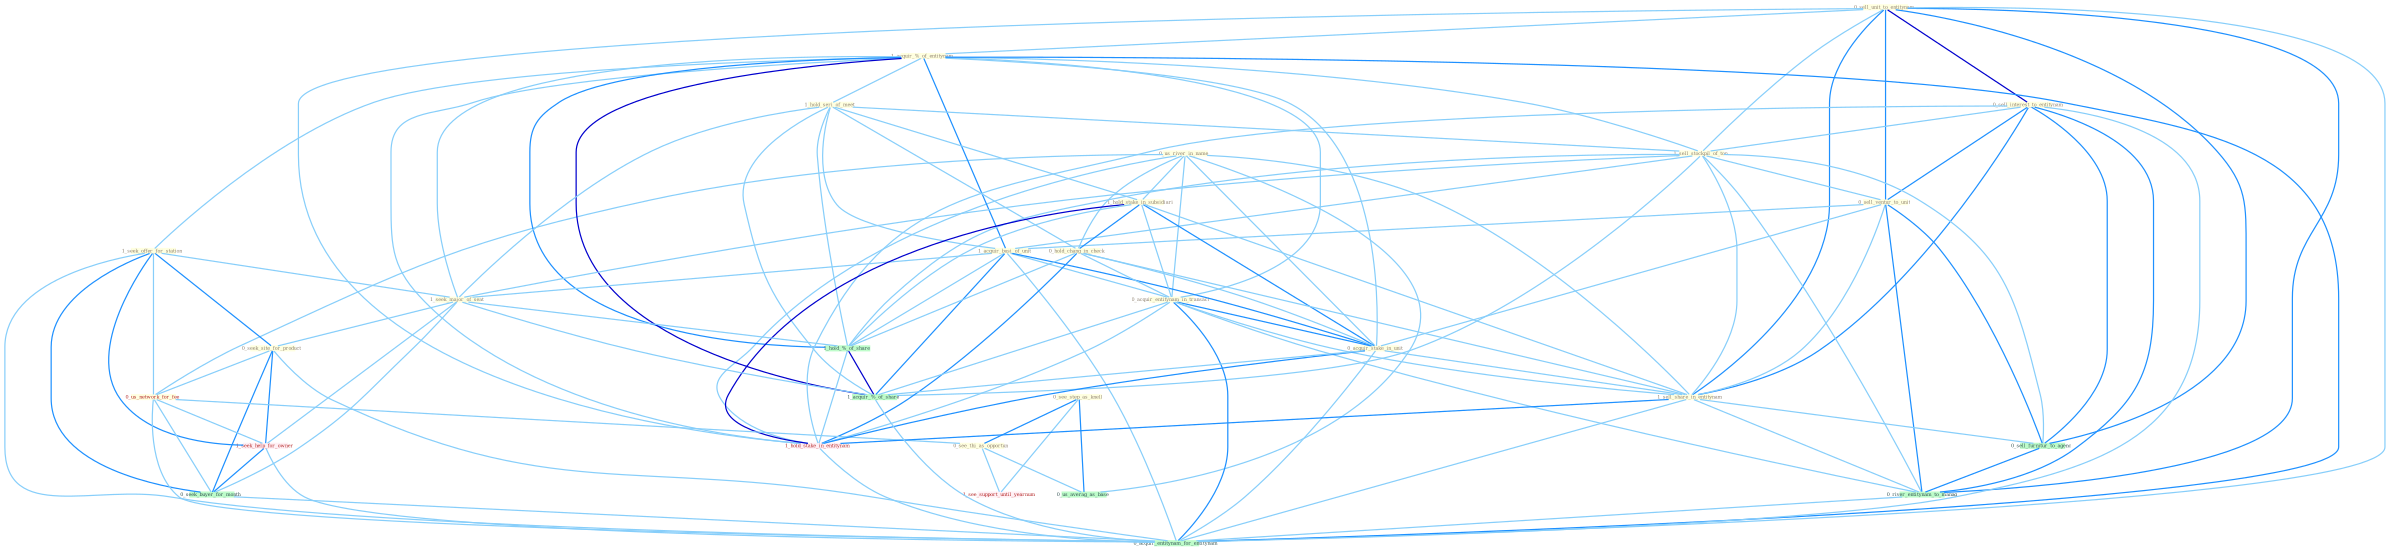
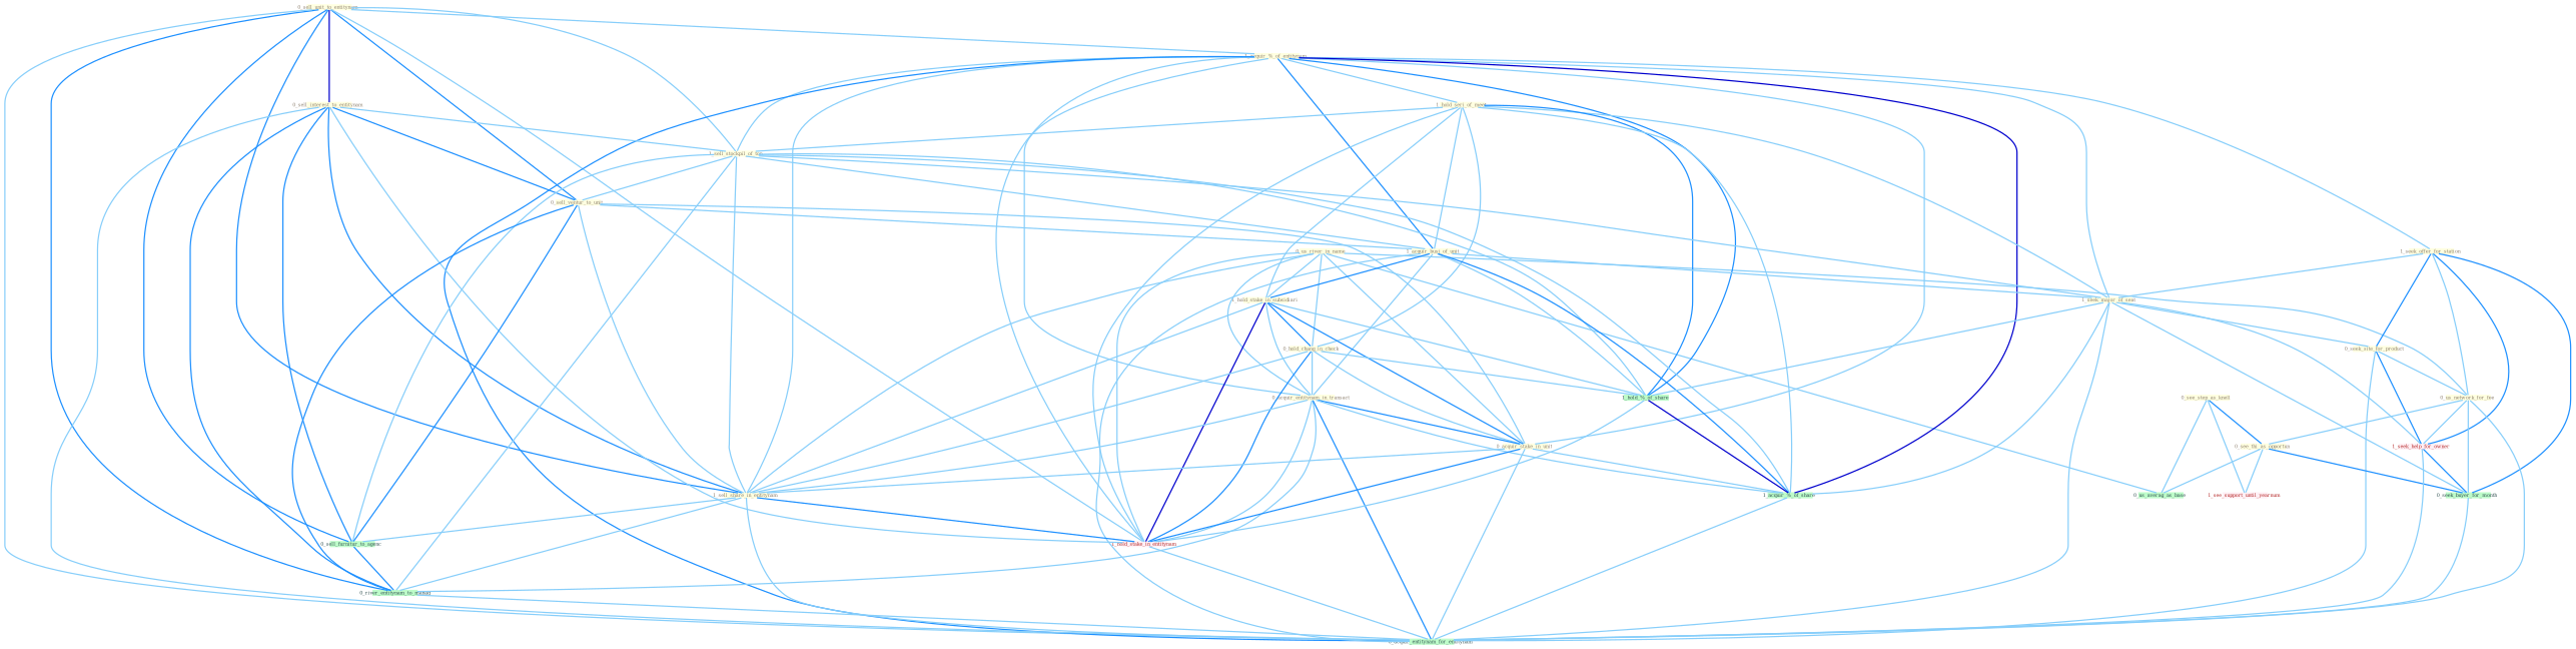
  graph {
    node [color="#ffffe0" fixedsize=true fontcolor="#8b7d6b" fontsize=4 shape=polygon style=filled]
    edge [color="#87cefa" w=1]
    "0_us_river_in_name " [height=.06 width=.5]
    "0_sell_unit_to_entitynam " [height=.06 width=.5]
    "1_seek_offer_for_station " [height=.06 width=.5]
    "1_acquir_%_of_entitynam " [height=.06 width=.5]
    "1_hold_seri_of_meet " [height=.06 width=.5]
    "0_sell_interest_to_entitynam " [height=.06 width=.5]
    "1_sell_stockpil_of_ton " [height=.06 width=.5]
    "0_sell_ventur_to_unit " [height=.06 width=.5]
    "0_see_step_as_knell " [height=.06 width=.5]
    "1_acquir_busi_of_unit " [height=.06 width=.5]
    "1_hold_stake_in_subsidiari " [height=.06 width=.5]
    "0_hold_chang_in_check " [height=.06 width=.5]
    "0_acquir_entitynam_in_transact " [height=.06 width=.5]
    "1_seek_major_of_seat " [height=.06 width=.5]
    "0_seek_site_for_product " [height=.06 width=.5]
-   "0_us_network_for_fee " [fontcolor="#b22222" height=.06 width=.5]
+   "0_us_network_for_fee " [height=.06 width=.5]
    "0_acquir_stake_in_unit " [height=.06 width=.5]
    "0_see_thi_as_opportun " [height=.06 width=.5]
    "1_sell_share_in_entitynam " [height=.06 width=.5]
    "1_hold_stake_in_entitynam " [color="#fff0f5" fontcolor="#b22222" height=.06 width=.5]
    "1_seek_help_for_owner " [color="#fff0f5" fontcolor="#b22222" height=.06 width=.5]
    "1_see_support_until_yearnum " [color="#fff0f5" fontcolor="#b22222" height=.06 width=.5]
    "0_us_averag_as_base " [color="#BDFCC9" fontcolor="#2f4f4f" height=.06 width=.5]
    "0_sell_furnitur_to_agenc " [color="#BDFCC9" fontcolor="#2f4f4f" height=.06 width=.5]
    n25 [color="#BDFCC9" fontcolor="#2f4f4f" height=.06 label="0_river_entitynam_to_manag" width=.5]
    "0_acquir_entitynam_for_entitynam " [color="#BDFCC9" fontcolor="#2f4f4f" height=.06 width=.5]
    "0_seek_buyer_for_month " [color="#BDFCC9" fontcolor="#2f4f4f" height=.06 width=.5]
    "1_hold_%_of_share " [color="#BDFCC9" fontcolor="#2f4f4f" height=.06 width=.5]
    "1_acquir_%_of_share " [color="#BDFCC9" fontcolor="#2f4f4f" height=.06 width=.5]
    subgraph sub_1 {
      "0_us_river_in_name "
      "0_sell_unit_to_entitynam "
      "1_seek_offer_for_station "
      "1_acquir_%_of_entitynam "
      "1_hold_seri_of_meet "
      "0_sell_interest_to_entitynam "
      "1_sell_stockpil_of_ton "
      "0_sell_ventur_to_unit "
      "0_see_step_as_knell "
      "1_acquir_busi_of_unit "
      "1_hold_stake_in_subsidiari "
      "0_hold_chang_in_check "
      "0_acquir_entitynam_in_transact "
      "1_seek_major_of_seat "
      "0_seek_site_for_product "
      "0_us_network_for_fee "
      "0_acquir_stake_in_unit "
      "0_see_thi_as_opportun "
      "1_sell_share_in_entitynam "
    }
    subgraph sub_2 {
      "1_hold_stake_in_entitynam "
      "1_seek_help_for_owner "
      "1_see_support_until_yearnum "
    }
    "0_us_river_in_name " -- "1_hold_stake_in_subsidiari "
    "0_us_river_in_name " -- "0_hold_chang_in_check "
    "0_us_river_in_name " -- "0_acquir_entitynam_in_transact "
    "0_us_river_in_name " -- "0_us_network_for_fee "
    "0_us_river_in_name " -- "0_acquir_stake_in_unit "
    "0_us_river_in_name " -- "1_sell_share_in_entitynam "
    "0_us_river_in_name " -- "1_hold_stake_in_entitynam "
    "0_us_river_in_name " -- "0_us_averag_as_base "
    "0_sell_unit_to_entitynam " -- "1_acquir_%_of_entitynam "
    "0_sell_unit_to_entitynam " -- "0_sell_interest_to_entitynam " [color="#0000cd" w=3]
    "0_sell_unit_to_entitynam " -- "1_sell_stockpil_of_ton "
    "0_sell_unit_to_entitynam " -- "0_sell_ventur_to_unit " [color="#1e90ff" w=2]
    "0_sell_unit_to_entitynam " -- "1_sell_share_in_entitynam " [color="#1e90ff" w=2]
    "0_sell_unit_to_entitynam " -- "1_hold_stake_in_entitynam "
    "0_sell_unit_to_entitynam " -- "0_sell_furnitur_to_agenc " [color="#1e90ff" w=2]
    "0_sell_unit_to_entitynam " -- n25 [color="#1e90ff" w=2]
    "0_sell_unit_to_entitynam " -- "0_acquir_entitynam_for_entitynam "
    "1_seek_offer_for_station " -- "1_seek_major_of_seat "
    "1_seek_offer_for_station " -- "0_seek_site_for_product " [color="#1e90ff" w=2]
    "1_seek_offer_for_station " -- "0_us_network_for_fee "
    "1_seek_offer_for_station " -- "1_seek_help_for_owner " [color="#1e90ff" w=2]
-   "1_seek_offer_for_station " -- "0_acquir_entitynam_for_entitynam "
+   "1_seek_major_of_seat " -- "0_acquir_entitynam_for_entitynam "
    "1_seek_offer_for_station " -- "0_seek_buyer_for_month " [color="#1e90ff" w=2]
    "1_acquir_%_of_entitynam " -- "1_seek_offer_for_station "
    "1_acquir_%_of_entitynam " -- "1_hold_seri_of_meet "
    "1_acquir_%_of_entitynam " -- "1_sell_stockpil_of_ton "
    "1_acquir_%_of_entitynam " -- "1_acquir_busi_of_unit " [color="#1e90ff" w=2]
    "1_acquir_%_of_entitynam " -- "0_acquir_entitynam_in_transact "
    "1_acquir_%_of_entitynam " -- "1_seek_major_of_seat "
    "1_acquir_%_of_entitynam " -- "0_acquir_stake_in_unit "
+   "1_acquir_%_of_entitynam " -- "1_sell_share_in_entitynam "
    "1_acquir_%_of_entitynam " -- "1_hold_stake_in_entitynam "
    "1_acquir_%_of_entitynam " -- "0_acquir_entitynam_for_entitynam " [color="#1e90ff" w=2]
    "1_acquir_%_of_entitynam " -- "1_hold_%_of_share " [color="#1e90ff" w=2]
    "1_acquir_%_of_entitynam " -- "1_acquir_%_of_share " [color="#0000cd" w=3]
    "1_hold_seri_of_meet " -- "1_sell_stockpil_of_ton "
    "1_hold_seri_of_meet " -- "1_acquir_busi_of_unit "
    "1_hold_seri_of_meet " -- "1_hold_stake_in_subsidiari "
    "1_hold_seri_of_meet " -- "0_hold_chang_in_check "
    "1_hold_seri_of_meet " -- "1_seek_major_of_seat "
-   "1_hold_seri_of_meet " -- "1_hold_%_of_share " [w=2]
+   "1_hold_seri_of_meet " -- "1_hold_stake_in_entitynam "
+   "1_hold_seri_of_meet " -- "1_hold_%_of_share " [color="#1e90ff" w=2]
    "1_hold_seri_of_meet " -- "1_acquir_%_of_share "
    "0_sell_interest_to_entitynam " -- "1_sell_stockpil_of_ton "
    "0_sell_interest_to_entitynam " -- "0_sell_ventur_to_unit " [color="#1e90ff" w=2]
    "0_sell_interest_to_entitynam " -- "1_sell_share_in_entitynam " [color="#1e90ff" w=2]
    "0_sell_interest_to_entitynam " -- "1_hold_stake_in_entitynam "
    "0_sell_interest_to_entitynam " -- "0_sell_furnitur_to_agenc " [color="#1e90ff" w=2]
    "0_sell_interest_to_entitynam " -- n25 [color="#1e90ff" w=2]
    "0_sell_interest_to_entitynam " -- "0_acquir_entitynam_for_entitynam "
    "1_sell_stockpil_of_ton " -- "0_sell_ventur_to_unit "
    "1_sell_stockpil_of_ton " -- "1_acquir_busi_of_unit "
    "1_sell_stockpil_of_ton " -- "1_seek_major_of_seat "
    "1_sell_stockpil_of_ton " -- "1_sell_share_in_entitynam "
    "1_sell_stockpil_of_ton " -- "0_sell_furnitur_to_agenc "
    "1_sell_stockpil_of_ton " -- n25
    "1_sell_stockpil_of_ton " -- "1_hold_%_of_share "
    "1_sell_stockpil_of_ton " -- "1_acquir_%_of_share "
    "0_sell_ventur_to_unit " -- "1_acquir_busi_of_unit "
    "0_sell_ventur_to_unit " -- "0_acquir_stake_in_unit "
    "0_sell_ventur_to_unit " -- "1_sell_share_in_entitynam "
    "0_sell_ventur_to_unit " -- "0_sell_furnitur_to_agenc " [color="#1e90ff" w=2]
    "0_sell_ventur_to_unit " -- n25 [color="#1e90ff" w=2]
    "0_see_step_as_knell " -- "0_see_thi_as_opportun " [color="#1e90ff" w=2]
    "0_see_step_as_knell " -- "1_see_support_until_yearnum "
-   "0_see_step_as_knell " -- "0_us_averag_as_base " [color="#1e90ff"]
+   "0_see_step_as_knell " -- "0_us_averag_as_base "
    "1_acquir_busi_of_unit " -- "0_acquir_entitynam_in_transact "
    "1_acquir_busi_of_unit " -- "1_seek_major_of_seat "
-   "1_acquir_busi_of_unit " -- "0_acquir_stake_in_unit " [color="#1e90ff" w=2]
+   "1_acquir_busi_of_unit " -- "1_hold_stake_in_subsidiari " [color="#1e90ff" w=2]
    "1_acquir_busi_of_unit " -- "0_acquir_entitynam_for_entitynam "
    "1_acquir_busi_of_unit " -- "1_hold_%_of_share "
    "1_acquir_busi_of_unit " -- "1_acquir_%_of_share " [color="#1e90ff" w=2]
    "1_hold_stake_in_subsidiari " -- "0_hold_chang_in_check " [color="#1e90ff" w=2]
    "1_hold_stake_in_subsidiari " -- "0_acquir_entitynam_in_transact "
    "1_hold_stake_in_subsidiari " -- "0_acquir_stake_in_unit " [color="#1e90ff" w=2]
    "1_hold_stake_in_subsidiari " -- "1_sell_share_in_entitynam "
    "1_hold_stake_in_subsidiari " -- "1_hold_stake_in_entitynam " [color="#0000cd" w=3]
    "1_hold_stake_in_subsidiari " -- "1_hold_%_of_share "
    "0_hold_chang_in_check " -- "0_acquir_entitynam_in_transact "
    "0_hold_chang_in_check " -- "0_acquir_stake_in_unit "
    "0_hold_chang_in_check " -- "1_sell_share_in_entitynam "
    "0_hold_chang_in_check " -- "1_hold_stake_in_entitynam " [color="#1e90ff" w=2]
    "0_hold_chang_in_check " -- "1_hold_%_of_share "
    "0_acquir_entitynam_in_transact " -- "0_acquir_stake_in_unit " [color="#1e90ff" w=2]
    "0_acquir_entitynam_in_transact " -- "1_sell_share_in_entitynam "
    "0_acquir_entitynam_in_transact " -- "1_hold_stake_in_entitynam "
    "0_acquir_entitynam_in_transact " -- n25
    "0_acquir_entitynam_in_transact " -- "0_acquir_entitynam_for_entitynam " [color="#1e90ff" w=2]
    "0_acquir_entitynam_in_transact " -- "1_acquir_%_of_share "
    "1_seek_major_of_seat " -- "0_seek_site_for_product "
    "1_seek_major_of_seat " -- "1_seek_help_for_owner "
    "1_seek_major_of_seat " -- "0_seek_buyer_for_month "
    "1_seek_major_of_seat " -- "1_hold_%_of_share "
    "1_seek_major_of_seat " -- "1_acquir_%_of_share "
    "0_seek_site_for_product " -- "0_us_network_for_fee "
    "0_seek_site_for_product " -- "1_seek_help_for_owner " [color="#1e90ff" w=2]
    "0_seek_site_for_product " -- "0_acquir_entitynam_for_entitynam "
-   "0_seek_site_for_product " -- "0_seek_buyer_for_month " [color="#1e90ff" w=2]
+   "0_see_thi_as_opportun " -- "0_seek_buyer_for_month " [color="#1e90ff" w=2]
    "0_us_network_for_fee " -- "0_see_thi_as_opportun "
    "0_us_network_for_fee " -- "1_seek_help_for_owner "
    "0_us_network_for_fee " -- "0_acquir_entitynam_for_entitynam "
    "0_us_network_for_fee " -- "0_seek_buyer_for_month "
    "0_acquir_stake_in_unit " -- "1_sell_share_in_entitynam "
    "0_acquir_stake_in_unit " -- "1_hold_stake_in_entitynam " [color="#1e90ff" w=2]
    "0_acquir_stake_in_unit " -- "0_acquir_entitynam_for_entitynam "
    "0_acquir_stake_in_unit " -- "1_acquir_%_of_share "
    "0_see_thi_as_opportun " -- "1_see_support_until_yearnum "
    "0_see_thi_as_opportun " -- "0_us_averag_as_base "
    "1_sell_share_in_entitynam " -- "1_hold_stake_in_entitynam " [color="#1e90ff" w=2]
    "1_sell_share_in_entitynam " -- "0_sell_furnitur_to_agenc "
    "1_sell_share_in_entitynam " -- n25
    "1_sell_share_in_entitynam " -- "0_acquir_entitynam_for_entitynam "
    "1_hold_stake_in_entitynam " -- "0_acquir_entitynam_for_entitynam "
    "1_seek_help_for_owner " -- "0_acquir_entitynam_for_entitynam "
    "1_seek_help_for_owner " -- "0_seek_buyer_for_month " [color="#1e90ff" w=2]
    "0_sell_furnitur_to_agenc " -- n25 [color="#1e90ff" w=2]
    n25 -- "0_acquir_entitynam_for_entitynam "
    "0_seek_buyer_for_month " -- "0_acquir_entitynam_for_entitynam "
    "1_hold_%_of_share " -- "1_hold_stake_in_entitynam "
    "1_hold_%_of_share " -- "1_acquir_%_of_share " [color="#0000cd" w=3]
    "1_acquir_%_of_share " -- "0_acquir_entitynam_for_entitynam "
  }
